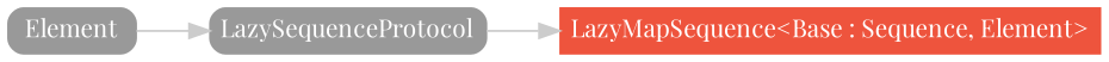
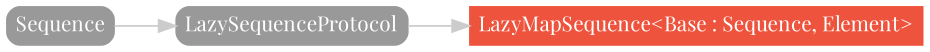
  strict digraph {
    rankdir=LR
    fontname="Playfair Display"
    node [color="#999999" fillcolor="#999999" fontcolor=white fontname="Playfair Display" fontsize=12 margin="0.07,0.05" shape=box style="filled,rounded"]
    edge [color="#cccccc" fontname="Playfair Display"]
    "LazyMapSequence<Base : Sequence, Element>" [color="#ee543d" fillcolor="#ee543d" height=0.3 style=filled]
    LazySequenceProtocol [height=0.3]
-   Sequence [height=0.3 label=Element]
+   Sequence [height=0.3]
    subgraph sub_1 {
      rank=max
      "LazyMapSequence<Base : Sequence, Element>"
    }
    LazySequenceProtocol -> "LazyMapSequence<Base : Sequence, Element>"
    Sequence -> LazySequenceProtocol
  }
